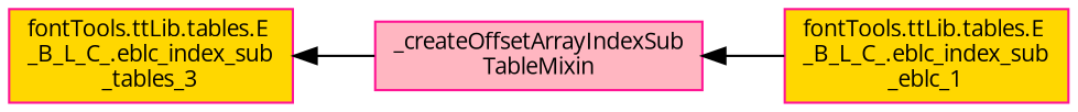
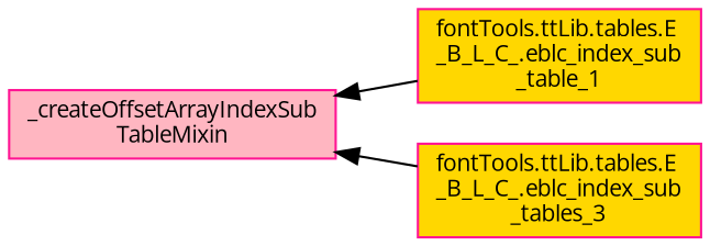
  digraph {
    fontname="Open Sans"
    rankdir=LR
    node [color=deeppink fillcolor=gold fontname="Open Sans" fontsize=10 shape=box style=filled]
    edge [color=black dir=back fontname="Open Sans" fontsize=10 labelfontname=Helvetica labelfontsize=10 style=solid]
    n1 [fillcolor=lightpink fontcolor=black height=0.2 label="_createOffsetArrayIndexSub\lTableMixin" width=0.4]
-   n2 [height=0.2 label="fontTools.ttLib.tables.E\l_B_L_C_.eblc_index_sub\l_eblc_1" width=0.4]
+   n2 [height=0.2 label="fontTools.ttLib.tables.E\l_B_L_C_.eblc_index_sub\l_table_1" width=0.4]
    n3 [height=0.2 label="fontTools.ttLib.tables.E\l_B_L_C_.eblc_index_sub\l_tables_3" width=0.4]
    n1 -> n2
-   n3 -> n1
+   n1 -> n3
  }
